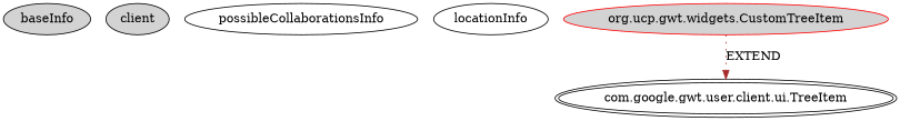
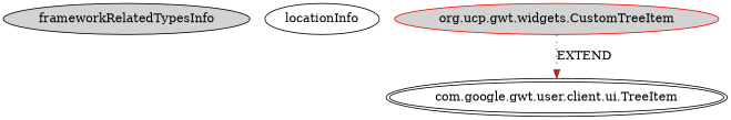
  digraph {
    node [style=filled fillcolor=lightgrey]
-   baseInfo [category=extension_graph graphId=3026 isAnonymous=false possibleRelation=false]
-   frameworkRelatedTypesInfo [0="com.google.gwt.user.client.ui.TreeItem" label=client]
-   possibleCollaborationsInfo [fillcolor=white]
+   frameworkRelatedTypesInfo [0="com.google.gwt.user.client.ui.TreeItem"]
    locationInfo [contextSignature=CustomTreeItem filePath="/hmiguellima-ugat/ugat-master/src/org/ucp/gwt/widgets/CustomTreeItem.java" graphId=3026 projectName="hmiguellima-ugat" fillcolor=white]
    n5 [color=red isFrameworkType=false label="org.ucp.gwt.widgets.CustomTreeItem" vertexType=ROOT_CLIENT_CLASS_DECLARATION]
    n6 [isFrameworkType=true label="com.google.gwt.user.client.ui.TreeItem" peripheries=2 vertexType=FRAMEWORK_CLASS_TYPE fillcolor=white]
    n5 -> n6 [color=brown label=EXTEND style=dotted]
  }
